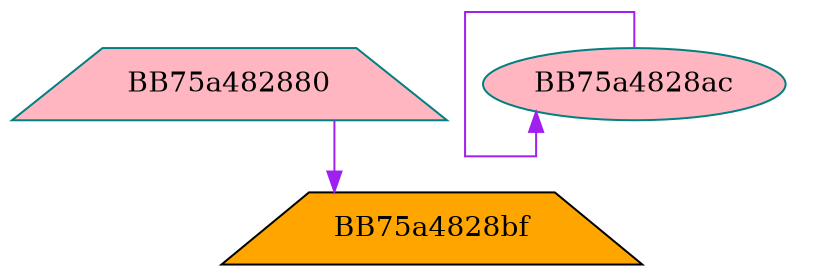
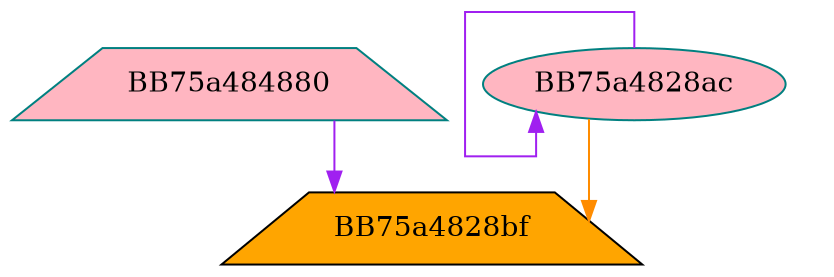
  digraph {
    splines=ortho
    node [color=teal fillcolor=lightpink shape=trapezium style=filled]
    edge [color=purple]
    BB75a4828bf [color=black fillcolor=orange]
-   BB75a482880
+   BB75a482880 [label=BB75a484880]
    BB75a4828ac [shape=ellipse]
    BB75a482880 -> BB75a4828bf
+   BB75a4828ac -> BB75a4828bf [color=darkorange]
    BB75a4828ac -> BB75a4828ac
  }
